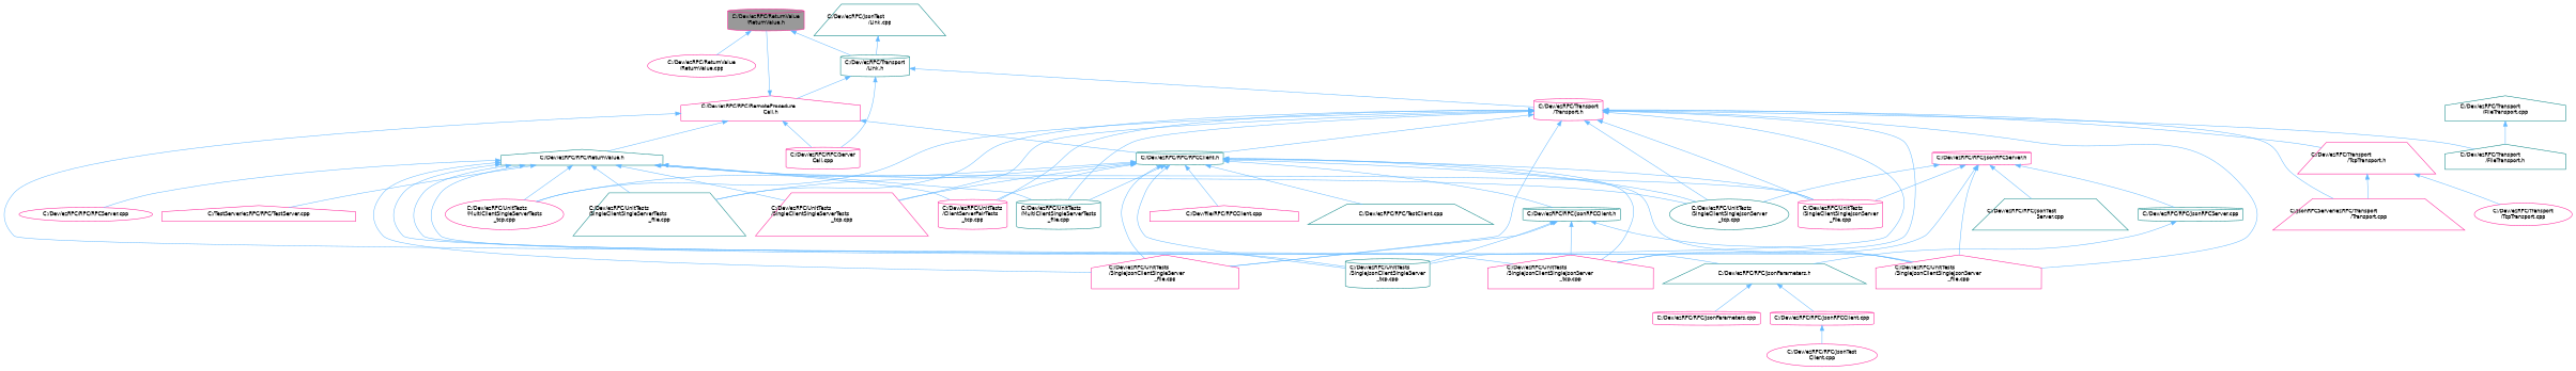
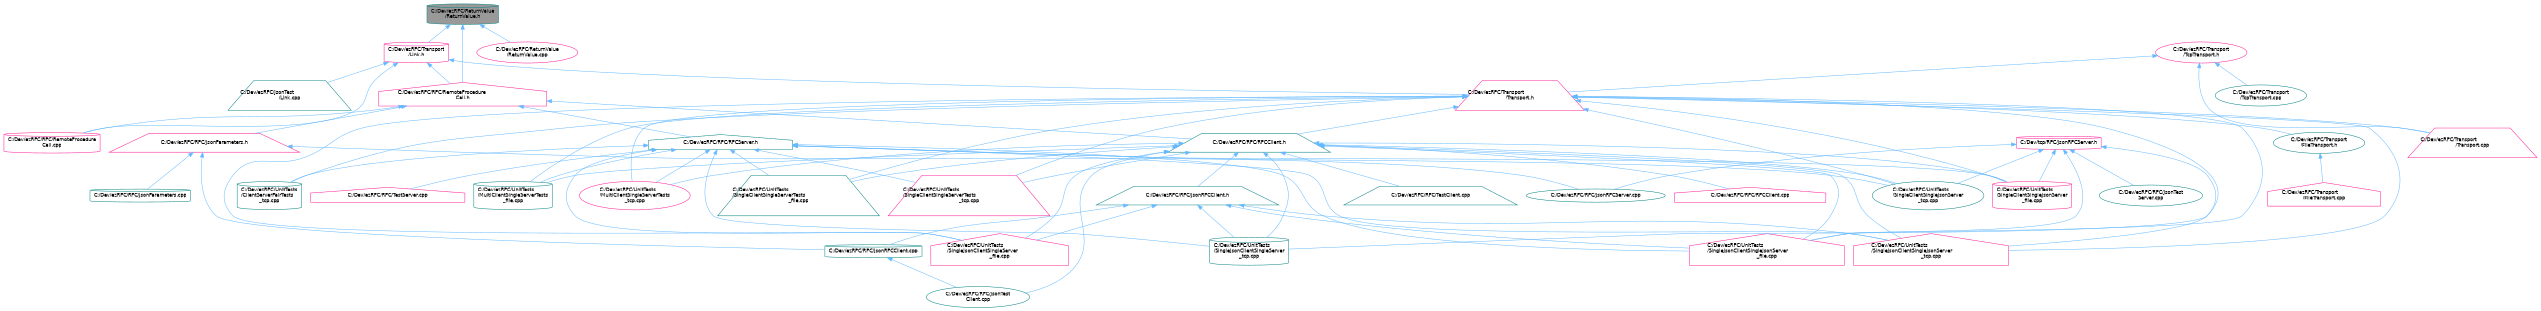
  digraph {
    node [color=deeppink fillcolor=white fontname=Helvetica fontsize=10 shape=cylinder style=filled]
    edge [color=steelblue1 dir=back fontname=Helvetica fontsize=10 labelfontname=Helvetica labelfontsize=10 style=solid]
-   n1 [fillcolor=grey60 fontcolor=black height=0.2 label="C:/Dev/ezRPC/ReturnValue\l/ReturnValue.h" width=0.4]
+   n1 [color=teal fillcolor=grey60 fontcolor=black height=0.2 label="C:/Dev/ezRPC/ReturnValue\l/ReturnValue.h" width=0.4]
    n2 [height=0.2 label="C:/Dev/ezRPC/RPC/RemoteProcedure\lCall.h" shape=house width=0.4]
    n3 [height=0.2 label="C:/Dev/ezRPC/ReturnValue\l/ReturnValue.cpp" shape=ellipse width=0.4]
-   n4 [color=teal height=0.2 label="C:/Dev/ezRPC/Transport\l/Link.h" width=0.4]
-   n5 [color=teal height=0.2 label="C:/Dev/ezRPC/RPC/JsonParameters.h" shape=trapezium width=0.4]
-   n6 [color=teal height=0.2 label="C:/Dev/ezRPC/RPC/RPCClient.h" width=0.4]
-   n7 [color=teal height=0.2 label="C:/Dev/ezRPC/RPC/ReturnValue.h" shape=house width=0.4]
-   n8 [height=0.2 label="C:/Dev/ezRPC/RPC/Server\lCall.cpp" width=0.4]
+   n4 [height=0.2 label="C:/Dev/ezRPC/Transport\l/Link.h" width=0.4]
+   n5 [height=0.2 label="C:/Dev/ezRPC/RPC/JsonParameters.h" shape=trapezium width=0.4]
+   n6 [color=teal height=0.2 label="C:/Dev/ezRPC/RPC/RPCClient.h" shape=trapezium width=0.4]
+   n7 [color=teal height=0.2 label="C:/Dev/ezRPC/RPC/RPCServer.h" shape=house width=0.4]
+   n8 [height=0.2 label="C:/Dev/ezRPC/RPC/RemoteProcedure\lCall.cpp" width=0.4]
    n9 [color=teal height=0.2 label="C:/Dev/ezRPC/JsonTest\l/Link.cpp" shape=trapezium width=0.4]
-   n10 [height=0.2 label="C:/Dev/ezRPC/Transport\l/Transport.h" width=0.4]
-   n11 [height=0.2 label="C:/Dev/ezRPC/RPC/JsonParameters.cpp" width=0.4]
-   n12 [height=0.2 label="C:/Dev/ezRPC/RPC/JsonRPCClient.cpp" width=0.4]
-   n13 [color=teal height=0.2 label="C:/Dev/ezRPC/RPC/JsonRPCServer.cpp" width=0.4]
-   n14 [color=teal height=0.2 label="C:/Dev/ezRPC/RPC/JsonRPCClient.h" width=0.4]
+   n10 [height=0.2 label="C:/Dev/ezRPC/Transport\l/Transport.h" shape=trapezium width=0.4]
+   n11 [color=teal height=0.2 label="C:/Dev/ezRPC/RPC/JsonParameters.cpp" width=0.4]
+   n12 [color=teal height=0.2 label="C:/Dev/ezRPC/RPC/JsonRPCClient.cpp" width=0.4]
+   n13 [color=teal height=0.2 label="C:/Dev/ezRPC/RPC/JsonRPCServer.cpp" shape=ellipse width=0.4]
+   n14 [color=teal height=0.2 label="C:/Dev/ezRPC/RPC/JsonRPCClient.h" shape=trapezium width=0.4]
    n15 [height=0.2 label="C:/Dev/ezRPC/UnitTests\l/SingleJsonClientSingleJsonServer\l_file.cpp" shape=house width=0.4]
    n16 [height=0.2 label="C:/Dev/ezRPC/UnitTests\l/SingleJsonClientSingleJsonServer\l_tcp.cpp" shape=house width=0.4]
    n17 [height=0.2 label="C:/Dev/ezRPC/UnitTests\l/SingleJsonClientSingleServer\l_file.cpp" shape=house width=0.4]
    n18 [color=teal height=0.2 label="C:/Dev/ezRPC/UnitTests\l/SingleJsonClientSingleServer\l_tcp.cpp" width=0.4]
-   n19 [height=0.2 label="C:/Dev/file/RPC/RPCClient.cpp" shape=house width=0.4]
+   n19 [height=0.2 label="C:/Dev/ezRPC/RPC/RPCClient.cpp" shape=house width=0.4]
    n20 [color=teal height=0.2 label="C:/Dev/ezRPC/RPC/TestClient.cpp" shape=trapezium width=0.4]
-   n21 [height=0.2 label="C:/Dev/ezRPC/UnitTests\l/ClientServerPairTests\l_tcp.cpp" width=0.4]
+   n21 [color=teal height=0.2 label="C:/Dev/ezRPC/UnitTests\l/ClientServerPairTests\l_tcp.cpp" width=0.4]
    n22 [color=teal height=0.2 label="C:/Dev/ezRPC/UnitTests\l/MultiClientSingleServerTests\l_file.cpp" width=0.4]
    n23 [height=0.2 label="C:/Dev/ezRPC/UnitTests\l/MultiClientSingleServerTests\l_tcp.cpp" shape=ellipse width=0.4]
    n24 [height=0.2 label="C:/Dev/ezRPC/UnitTests\l/SingleClientSingleJsonServer\l_file.cpp" width=0.4]
    n25 [color=teal height=0.2 label="C:/Dev/ezRPC/UnitTests\l/SingleClientSingleJsonServer\l_tcp.cpp" shape=ellipse width=0.4]
    n26 [color=teal height=0.2 label="C:/Dev/ezRPC/UnitTests\l/SingleClientSingleServerTests\l_file.cpp" shape=trapezium width=0.4]
    n27 [height=0.2 label="C:/Dev/ezRPC/UnitTests\l/SingleClientSingleServerTests\l_tcp.cpp" shape=trapezium width=0.4]
-   n28 [height=0.2 label="C:/Dev/ezRPC/RPC/RPCServer.cpp" shape=ellipse width=0.4]
-   n29 [height=0.2 label="C:/TestServer/ezRPC/RPC/TestServer.cpp" shape=house width=0.4]
-   n30 [height=0.2 label="C:/Dev/ezRPC/RPC/JsonTest\lClient.cpp" shape=ellipse width=0.4]
-   n31 [height=0.2 label="C:/Dev/ezRPC/RPC/JsonRPCServer.h" width=0.4]
-   n32 [color=teal height=0.2 label="C:/Dev/ezRPC/RPC/JsonTest\lServer.cpp" shape=trapezium width=0.4]
-   n33 [color=teal height=0.2 label="C:/Dev/ezRPC/Transport\l/FileTransport.h" shape=house width=0.4]
-   n34 [height=0.2 label="C:/JsonRPCServer/ezRPC/Transport\l/Transport.cpp" shape=trapezium width=0.4]
-   n35 [height=0.2 label="C:/Dev/ezRPC/Transport\l/TcpTransport.h" shape=trapezium width=0.4]
-   n36 [color=teal height=0.2 label="C:/Dev/ezRPC/Transport\l/FileTransport.cpp" shape=house width=0.4]
-   n37 [height=0.2 label="C:/Dev/ezRPC/Transport\l/TcpTransport.cpp" shape=ellipse width=0.4]
-   n2 -> n1
+   n29 [height=0.2 label="C:/Dev/ezRPC/RPC/TestServer.cpp" shape=house width=0.4]
+   n30 [color=teal height=0.2 label="C:/Dev/ezRPC/RPC/JsonTest\lClient.cpp" shape=ellipse width=0.4]
+   n31 [height=0.2 label="C:/Dev/tcp/RPC/JsonRPCServer.h" width=0.4]
+   n32 [color=teal height=0.2 label="C:/Dev/ezRPC/RPC/JsonTest\lServer.cpp" shape=ellipse width=0.4]
+   n33 [color=teal height=0.2 label="C:/Dev/ezRPC/Transport\l/FileTransport.h" shape=ellipse width=0.4]
+   n34 [height=0.2 label="C:/Dev/ezRPC/Transport\l/Transport.cpp" shape=trapezium width=0.4]
+   n35 [height=0.2 label="C:/Dev/ezRPC/Transport\l/TcpTransport.h" shape=ellipse width=0.4]
+   n36 [height=0.2 label="C:/Dev/ezRPC/Transport\l/FileTransport.cpp" shape=house width=0.4]
+   n37 [color=teal height=0.2 label="C:/Dev/ezRPC/Transport\l/TcpTransport.cpp" shape=ellipse width=0.4]
+   n1 -> n2
    n1 -> n3
    n1 -> n4
    n2 -> n5
    n2 -> n6
    n2 -> n7
    n2 -> n8
    n4 -> n2
    n4 -> n8
-   n9 -> n4
+   n4 -> n9
    n4 -> n10
    n5 -> n11
    n5 -> n12
-   n13 -> n5
+   n5 -> n13
    n6 -> n14
    n6 -> n15
    n6 -> n16
    n6 -> n17
    n6 -> n18
    n6 -> n19
    n6 -> n20
-   n6 -> n21
+   n6 -> n30
    n6 -> n22
    n6 -> n23
    n6 -> n24
    n6 -> n25
    n6 -> n26
    n6 -> n27
    n7 -> n15
    n7 -> n16
    n7 -> n17
    n7 -> n18
    n7 -> n21
    n7 -> n22
    n7 -> n23
    n7 -> n24
    n7 -> n25
    n7 -> n26
    n7 -> n27
-   n7 -> n28
    n7 -> n29
    n10 -> n6
    n10 -> n15
    n10 -> n16
    n10 -> n17
    n10 -> n18
    n10 -> n21
    n10 -> n22
    n10 -> n23
    n10 -> n24
    n10 -> n25
    n10 -> n26
    n10 -> n27
    n10 -> n33
    n10 -> n34
-   n10 -> n35
+   n35 -> n10
    n12 -> n30
+   n14 -> n12
    n14 -> n15
    n14 -> n16
    n14 -> n17
    n14 -> n18
    n31 -> n13
    n31 -> n15
    n31 -> n16
    n31 -> n24
    n31 -> n25
    n31 -> n32
-   n36 -> n33
+   n33 -> n36
    n35 -> n34
    n35 -> n37
  }
